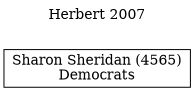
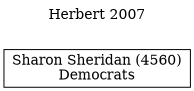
  digraph {
    label="Herbert 2007"
    labelloc=t
    mclimit=10
-   n1 [label="Sharon Sheridan (4565)\nDemocrats" shape=box]
+   n1 [label="Sharon Sheridan (4560)\nDemocrats" shape=box]
  }
